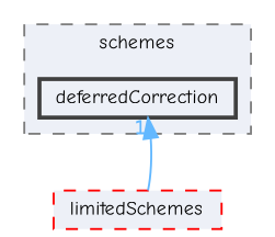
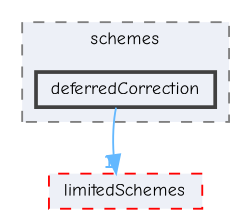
  digraph {
    compound=true
    fontname="Comic Neue"
    node [fillcolor="#edf0f7" fontname="Comic Neue" fontsize=10 shape=box]
    n1 [color=grey25 height=0.2 label=deferredCorrection style="filled,bold" width=0.4]
    n2 [color=red height=0.2 label=limitedSchemes style="filled,dashed" width=0.4]
    subgraph cluster_1 {
      bgcolor="#edf0f7"
      fontsize=10
      label=schemes
      pencolor=grey50
      style="filled,dashed"
      n1
    }
-   n2 -> n1 [color=steelblue1 fontcolor=steelblue1 fontname="Comic Neue" fontsize=10 headlabel=1 labeldistance=1.5 labelfontname=Helvetica labelfontsize=10]
+   n1 -> n2 [color=steelblue1 fontcolor=steelblue1 fontname="Comic Neue" fontsize=10 headlabel=1 labeldistance=1.5 labelfontname=Helvetica labelfontsize=10]
  }
